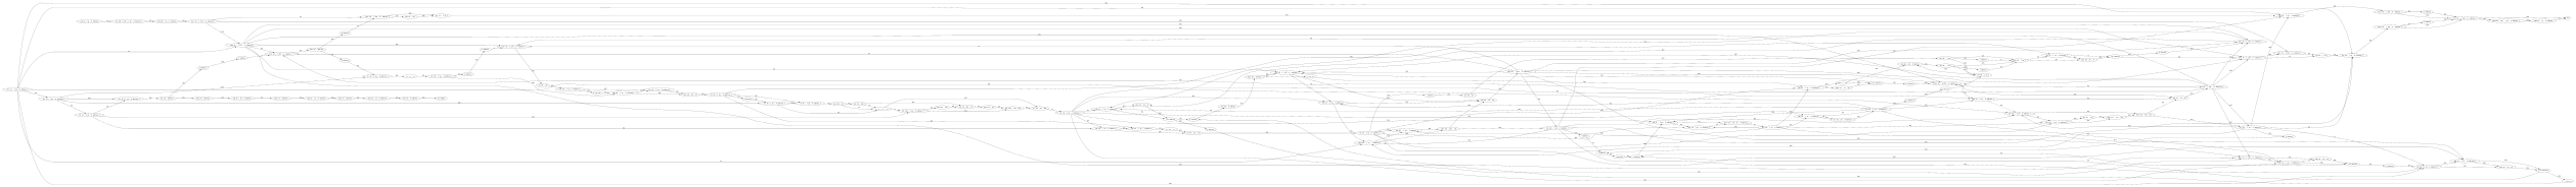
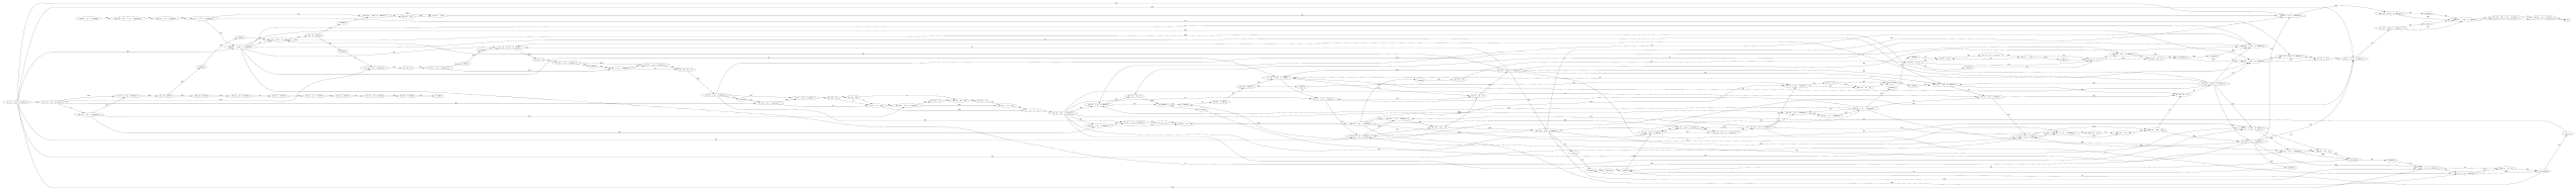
  digraph {
    fontname="JetBrains Mono"
    rankdir=LR
    node [fontname="JetBrains Mono"]
    edge [fontname="JetBrains Mono"]
    n1 [label="sub sp , sp , # address"]
    n2 [label="stp x29 , x30 , [ sp , # address ]"]
    n3 [label="add x29 , sp , # address"]
    n4 [label="stur x0 , [ x29 , #- address ]"]
    n5 [label="stur x1 , [ x29 , #- address ]"]
    n6 [label="ldur x8 , [ x29 , #- address ]"]
    n7 [label="ldur x9 , [ x29 , #- address ]"]
    n8 [label="ldur x8 , [ x29 , #- address ]"]
    n9 [label="ldur x8 , [ x29 , #- address ]"]
    n10 [label="ldur x8 , [ x29 , #- address ]"]
    n11 [label="ldur x8 , [ x29 , #- address ]"]
    n12 [label="ldur x8 , [ x29 , #- address ]"]
    n13 [label="ldur x8 , [ x29 , #- address ]"]
    n14 [label="ldur x8 , [ x29 , #- address ]"]
    n15 [label="mov x9 , xzr"]
    n16 [label="str x9 , [ x8 ]"]
    n17 [label="str x8 , [ x9 ]"]
    n18 [label="str x2 , [ sp , # address ]"]
    n19 [label="str x3 , [ sp , # address ]"]
    n20 [label="ldr x8 , [ sp , # address ]"]
    n21 [label="ldr x8 , [ sp , # address ]"]
    n22 [label="ldr x10 , [ sp , # address ]"]
    n23 [label="ldr x8 , [ sp , # address ]"]
    n24 [label="ldr x10 , [ sp , # address ]"]
    n25 [label="cbnz x8 , address"]
    n26 [label="clz x8 , x8"]
    n27 [label="ldr x9 , [ sp , # address ]"]
    n28 [label="subs x8 , x8 , x9"]
    n29 [label="ldr x9 , [ sp , # address ]"]
    n30 [label="subs x8 , x8 , x9"]
    n31 [label="ldr x9 , [ sp , # address ]"]
    n32 [label="sbc x8 , x8 , x9"]
    n33 [label="ldr x9 , [ sp , # address ]"]
    n34 [label="sbc x8 , x8 , x9"]
    n35 [label="str x4 , [ sp , # address ]"]
    n36 [label="ldr x8 , [ sp , # address ]"]
    n37 [label="ldr x8 , [ sp , # address ]"]
    n38 [label="ldr x8 , [ sp , # address ]"]
    n39 [label="stur x8 , [ x29 , #- address ]"]
    n40 [label="stur x8 , [ x29 , #- address ]"]
    n41 [label="ldr x11 , [ sp , # address ]"]
    n42 [label="subs x12 , x10 , x11"]
    n43 [label="ldr x9 , [ sp , # address ]"]
    n44 [label="subs x8 , x8 , x9"]
    n45 [label="ldr x11 , [ sp , # address ]"]
    n46 [label="adds x12 , x10 , x11"]
    n47 [label="ldr x10 , [ sp , # address ]"]
    n48 [label="ldr x8 , [ sp , # address ]"]
    n49 [label="cbz x8 , address"]
    n50 [label="clz x8 , x8"]
    n51 [label="ldr w9 , [ sp , # address ]"]
    n52 [label="lsl x8 , x8 , x10"]
    n53 [label="mov w11 , wzr"]
    n54 [label="lsr x10 , x10 , x12"]
    n55 [label="ldr w9 , [ sp , # address ]"]
    n56 [label="lsl x8 , x8 , x10"]
    n57 [label="adrp x0 , address"]
    n58 [label="b address"]
    n59 [label="add x0 , x0 , # address"]
    n60 [label="b address"]
    n61 [label="adrp x1 , address"]
    n62 [label="add x1 , x1 , # address"]
    n63 [label="adrp x3 , address"]
    n64 [label="add x3 , x3 , # address"]
    n65 [label="mov w2 , # address"]
    n66 [label="bl symbol"]
    n67 [label="b address"]
    n68 [label="b address"]
    n69 [label="str w8 , [ sp , # address ]"]
    n70 [label="b address"]
    n71 [label="ldr w8 , [ sp , # address ]"]
    n72 [label="b address"]
    n73 [label="ldr w9 , [ sp , # address ]"]
    n74 [label="subs w8 , w8 , w9"]
    n75 [label="b address"]
    n76 [label="ldur x0 , [ x29 , #- address ]"]
    n77 [label="ldp x29 , x30 , [ sp , # address ]"]
    n78 [label=ret]
    n79 [label="add sp , sp , # address"]
    n80 [label="str w8 , [ sp , # address ]"]
    n81 [label="b address"]
    n82 [label="str w8 , [ sp , # address ]"]
    n83 [label="b address"]
    n84 [label="ldr w9 , [ sp , # address ]"]
    n85 [label="mov w10 , w9"]
    n86 [label="mov w10 , w9"]
    n87 [label="subs w8 , w8 , w9"]
    n88 [label="b.ge address"]
    n89 [label="orr x8 , x8 , x10"]
    n90 [label="mov w9 , w10"]
    n91 [label="sub w9 , w11 , w9"]
    n92 [label="mov w12 , w9"]
    n93 [label="str x8 , [ sp , # address ]"]
    n94 [label="ldr x8 , [ sp , # address ]"]
    n95 [label="ldr x8 , [ sp , # address ]"]
    n96 [label="b.hi address"]
    n97 [label="b.ne address"]
    n98 [label="ldr x9 , [ sp , # address ]"]
    n99 [label="extr x8 , x8 , x9 , # address"]
    n100 [label="lsr x8 , x8 , # address"]
    n101 [label="str x8 , [ sp , # address ]"]
    n102 [label="b address"]
    n103 [label="ldr x8 , [ sp , # address ]"]
    n104 [label="mov w8 , wzr"]
    n105 [label="mvn x9 , x8"]
    n106 [label="subs x8 , x9 , x8"]
    n107 [label="b.lo address"]
    n108 [label="mov x12 , xzr"]
    n109 [label="subs x11 , x12 , x11"]
    n110 [label="str w8 , [ sp ]"]
    n111 [label="b address"]
    n112 [label="ldr w8 , [ sp ]"]
    n113 [label="ldr w8 , [ sp ]"]
    n114 [label="add w8 , w8 , # address"]
    n115 [label="b address"]
    n116 [label="b address"]
    n117 [label="b address"]
    n118 [label="b address"]
    n119 [label="mov w8 , # address"]
    n120 [label="cbnz w8 , address"]
    n121 [label="b address"]
    n122 [label="stur x8 , [ x29 , #- address ]"]
    n123 [label="b address"]
    n124 [label="b address"]
    n125 [label="str x12 , [ sp , # address ]"]
    n126 [label="b address"]
    n127 [label="b address"]
    n128 [label="b address"]
    n129 [label="b.hi address"]
    n130 [label="str x8 , [ sp , # address ]"]
    n131 [label="b address"]
    n132 [label="str x8 , [ sp , # address ]"]
    n133 [label="b address"]
    n134 [label="b address"]
    n135 [label="b address"]
    n136 [label="stur x8 , [ x29 , #- address ]"]
    n137 [label="str w8 , [ sp ]"]
    n138 [label="str x12 , [ sp , # address ]"]
    n139 [label="b address"]
    n140 [label="b address"]
    n1 -> n2 [label=CFG]
    n2 -> n3 [label=CFG]
    n3 -> n4 [label=CFG]
    n4 -> n5 [label=CFG]
    n4 -> n6 [label=DFG]
    n4 -> n7 [label=DFG]
    n5 -> n8 [label=DFG]
    n5 -> n9 [label=DFG]
    n5 -> n10 [label=DFG]
    n5 -> n11 [label=DFG]
    n5 -> n12 [label=DFG]
    n5 -> n13 [label=DFG]
    n5 -> n14 [label=DFG]
    n6 -> n15 [label=CFG]
    n6 -> n16 [label=DFG]
    n7 -> n17 [label=DFG]
    n8 -> n25 [label=DFG]
    n9 -> n26 [label=DFG]
    n10 -> n7 [label=CFG]
    n10 -> n17 [label=DFG]
    n11 -> n27 [label=CFG]
    n11 -> n28 [label=DFG]
    n12 -> n29 [label=CFG]
    n12 -> n30 [label=DFG]
    n13 -> n31 [label=CFG]
    n13 -> n32 [label=DFG]
    n14 -> n33 [label=CFG]
    n14 -> n34 [label=DFG]
    n15 -> n16 [label=CFG]
    n16 -> n20 [label=CFG]
    n17 -> n21 [label=CFG]
    n18 -> n5 [label=CFG]
    n18 -> n19 [label=CFG]
    n18 -> n20 [label=DFG]
    n18 -> n21 [label=DFG]
    n18 -> n22 [label=DFG]
    n18 -> n23 [label=DFG]
    n18 -> n24 [label=DFG]
    n19 -> n35 [label=CFG]
    n19 -> n36 [label=DFG]
    n19 -> n37 [label=DFG]
    n19 -> n38 [label=DFG]
    n20 -> n39 [label=DFG]
    n21 -> n40 [label=DFG]
    n22 -> n41 [label=CFG]
    n22 -> n42 [label=DFG]
    n23 -> n43 [label=CFG]
    n23 -> n44 [label=DFG]
    n24 -> n45 [label=CFG]
    n24 -> n46 [label=DFG]
    n25 -> n67 [label=CFG]
    n25 -> n68 [label=CFG]
    n26 -> n80 [label=DFG]
    n27 -> n28 [label=DFG]
    n27 -> n96 [label=DFG]
    n28 -> n96 [label=DFG]
    n29 -> n30 [label=DFG]
    n29 -> n97 [label=DFG]
    n30 -> n97 [label=DFG]
    n31 -> n22 [label=CFG]
    n31 -> n32 [label=DFG]
    n32 -> n122 [label=DFG]
    n33 -> n24 [label=CFG]
    n33 -> n34 [label=DFG]
    n34 -> n136 [label=DFG]
    n35 -> n36 [label=CFG]
    n35 -> n47 [label=DFG]
    n35 -> n48 [label=DFG]
    n36 -> n49 [label=DFG]
    n37 -> n50 [label=DFG]
    n38 -> n51 [label=CFG]
    n38 -> n52 [label=DFG]
    n39 -> n75 [label=CFG]
    n39 -> n76 [label=DFG]
    n40 -> n76 [label=DFG]
    n40 -> n116 [label=CFG]
    n41 -> n42 [label=DFG]
    n42 -> n32 [label=DFG]
    n42 -> n125 [label=DFG]
    n43 -> n44 [label=DFG]
    n43 -> n107 [label=DFG]
    n44 -> n107 [label=DFG]
    n45 -> n108 [label=CFG]
    n45 -> n109 [label=DFG]
    n46 -> n34 [label=DFG]
    n46 -> n138 [label=DFG]
    n47 -> n53 [label=CFG]
    n47 -> n54 [label=DFG]
    n48 -> n55 [label=CFG]
    n48 -> n56 [label=DFG]
    n49 -> n57 [label=CFG]
    n49 -> n58 [label=CFG]
    n50 -> n69 [label=DFG]
    n51 -> n85 [label=DFG]
    n52 -> n47 [label=CFG]
    n52 -> n89 [label=DFG]
    n53 -> n91 [label=CFG]
    n54 -> n89 [label=DFG]
    n55 -> n86 [label=DFG]
    n56 -> n101 [label=DFG]
    n57 -> n59 [label=CFG]
    n58 -> n60 [label=CFG]
    n59 -> n61 [label=CFG]
    n60 -> n8 [label=CFG]
    n61 -> n62 [label=CFG]
    n62 -> n63 [label=CFG]
    n63 -> n64 [label=CFG]
    n64 -> n65 [label=CFG]
    n65 -> n66 [label=CFG]
    n67 -> n37 [label=CFG]
    n68 -> n6 [label=CFG]
    n69 -> n70 [label=CFG]
    n69 -> n71 [label=DFG]
    n70 -> n72 [label=CFG]
    n71 -> n73 [label=CFG]
    n71 -> n74 [label=DFG]
    n72 -> n9 [label=CFG]
    n73 -> n74 [label=DFG]
    n74 -> n82 [label=DFG]
    n75 -> n76 [label=CFG]
    n76 -> n77 [label=CFG]
    n76 -> n78 [label=DFG]
    n77 -> n79 [label=CFG]
    n79 -> n78 [label=CFG]
    n80 -> n73 [label=DFG]
    n80 -> n81 [label=CFG]
    n81 -> n71 [label=CFG]
    n82 -> n51 [label=DFG]
    n82 -> n55 [label=DFG]
    n82 -> n83 [label=CFG]
    n82 -> n84 [label=DFG]
    n83 -> n38 [label=CFG]
    n84 -> n87 [label=DFG]
    n84 -> n88 [label=DFG]
    n85 -> n52 [label=DFG]
    n85 -> n90 [label=DFG]
    n86 -> n56 [label=DFG]
    n87 -> n88 [label=DFG]
    n88 -> n10 [label=CFG]
    n88 -> n115 [label=CFG]
    n89 -> n93 [label=DFG]
    n90 -> n52 [label=CFG]
    n90 -> n91 [label=DFG]
    n91 -> n92 [label=DFG]
    n92 -> n54 [label=DFG]
    n93 -> n27 [label=DFG]
    n93 -> n29 [label=DFG]
    n93 -> n31 [label=DFG]
    n93 -> n33 [label=DFG]
    n93 -> n48 [label=CFG]
    n93 -> n94 [label=DFG]
    n93 -> n95 [label=DFG]
    n94 -> n98 [label=CFG]
    n94 -> n99 [label=DFG]
    n95 -> n100 [label=DFG]
    n96 -> n117 [label=CFG]
    n96 -> n118 [label=CFG]
    n97 -> n123 [label=CFG]
    n97 -> n124 [label=CFG]
    n98 -> n99 [label=DFG]
    n99 -> n130 [label=DFG]
    n100 -> n132 [label=DFG]
    n101 -> n41 [label=DFG]
    n101 -> n43 [label=DFG]
    n101 -> n45 [label=DFG]
    n101 -> n98 [label=DFG]
    n101 -> n102 [label=CFG]
    n101 -> n103 [label=DFG]
    n102 -> n104 [label=CFG]
    n103 -> n105 [label=DFG]
    n103 -> n106 [label=DFG]
    n104 -> n110 [label=CFG]
-   n105 -> n114 [label=DFG]
+   n105 -> n106 [label=DFG]
    n105 -> n129 [label=DFG]
    n106 -> n129 [label=DFG]
    n107 -> n123 [label=CFG]
    n107 -> n135 [label=CFG]
    n108 -> n109 [label=CFG]
    n109 -> n46 [label=DFG]
    n110 -> n111 [label=CFG]
    n110 -> n112 [label=DFG]
    n110 -> n113 [label=DFG]
    n111 -> n112 [label=CFG]
    n112 -> n84 [label=CFG]
    n112 -> n87 [label=DFG]
    n113 -> n114 [label=DFG]
    n114 -> n137 [label=DFG]
    n115 -> n11 [label=CFG]
    n116 -> n76 [label=CFG]
    n117 -> n119 [label=CFG]
    n118 -> n12 [label=CFG]
    n119 -> n120 [label=CFG]
    n120 -> n13 [label=CFG]
    n120 -> n121 [label=CFG]
    n121 -> n103 [label=CFG]
    n122 -> n8 [label=DFG]
    n122 -> n9 [label=DFG]
    n122 -> n10 [label=DFG]
    n122 -> n11 [label=DFG]
    n122 -> n12 [label=DFG]
    n122 -> n13 [label=DFG]
    n122 -> n14 [label=DFG]
    n122 -> n125 [label=CFG]
    n123 -> n94 [label=CFG]
    n124 -> n23 [label=CFG]
    n125 -> n20 [label=DFG]
    n125 -> n21 [label=DFG]
    n125 -> n22 [label=DFG]
    n125 -> n23 [label=DFG]
    n125 -> n24 [label=DFG]
    n125 -> n126 [label=CFG]
    n126 -> n127 [label=CFG]
    n127 -> n128 [label=CFG]
    n128 -> n123 [label=CFG]
    n129 -> n13 [label=CFG]
    n129 -> n131 [label=CFG]
    n130 -> n41 [label=DFG]
    n130 -> n43 [label=DFG]
    n130 -> n45 [label=DFG]
    n130 -> n95 [label=CFG]
    n130 -> n98 [label=DFG]
    n130 -> n103 [label=DFG]
    n131 -> n14 [label=CFG]
    n132 -> n27 [label=DFG]
    n132 -> n29 [label=DFG]
    n132 -> n31 [label=DFG]
    n132 -> n33 [label=DFG]
    n132 -> n94 [label=DFG]
    n132 -> n95 [label=DFG]
    n132 -> n133 [label=CFG]
    n133 -> n134 [label=CFG]
    n134 -> n113 [label=CFG]
    n135 -> n117 [label=CFG]
    n136 -> n8 [label=DFG]
    n136 -> n9 [label=DFG]
    n136 -> n10 [label=DFG]
    n136 -> n11 [label=DFG]
    n136 -> n12 [label=DFG]
    n136 -> n13 [label=DFG]
    n136 -> n14 [label=DFG]
    n136 -> n138 [label=CFG]
    n137 -> n112 [label=DFG]
    n137 -> n113 [label=DFG]
    n137 -> n140 [label=CFG]
    n138 -> n20 [label=DFG]
    n138 -> n21 [label=DFG]
    n138 -> n22 [label=DFG]
    n138 -> n23 [label=DFG]
    n138 -> n24 [label=DFG]
    n138 -> n139 [label=CFG]
    n139 -> n127 [label=CFG]
    n140 -> n112 [label=CFG]
  }
